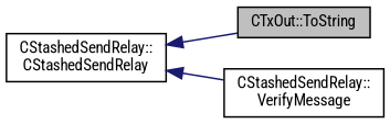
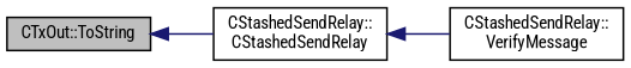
  digraph {
    fontname="Roboto Condensed"
    rankdir=LR
    node [color=black fillcolor=white fontname="Roboto Condensed" fontsize=10 shape=record style=filled]
    edge [color=midnightblue dir=back fontname="Roboto Condensed" fontsize=10 labelfontname=Helvetica labelfontsize=10 style=solid]
    n1 [fillcolor=grey75 fontcolor=black height=0.2 label="CTxOut::ToString" width=0.4]
    n2 [height=0.2 label="CStashedSendRelay::\lCStashedSendRelay" width=0.4]
    n3 [height=0.2 label="CStashedSendRelay::\lVerifyMessage" width=0.4]
-   n2 -> n1
+   n1 -> n2
    n2 -> n3
  }
